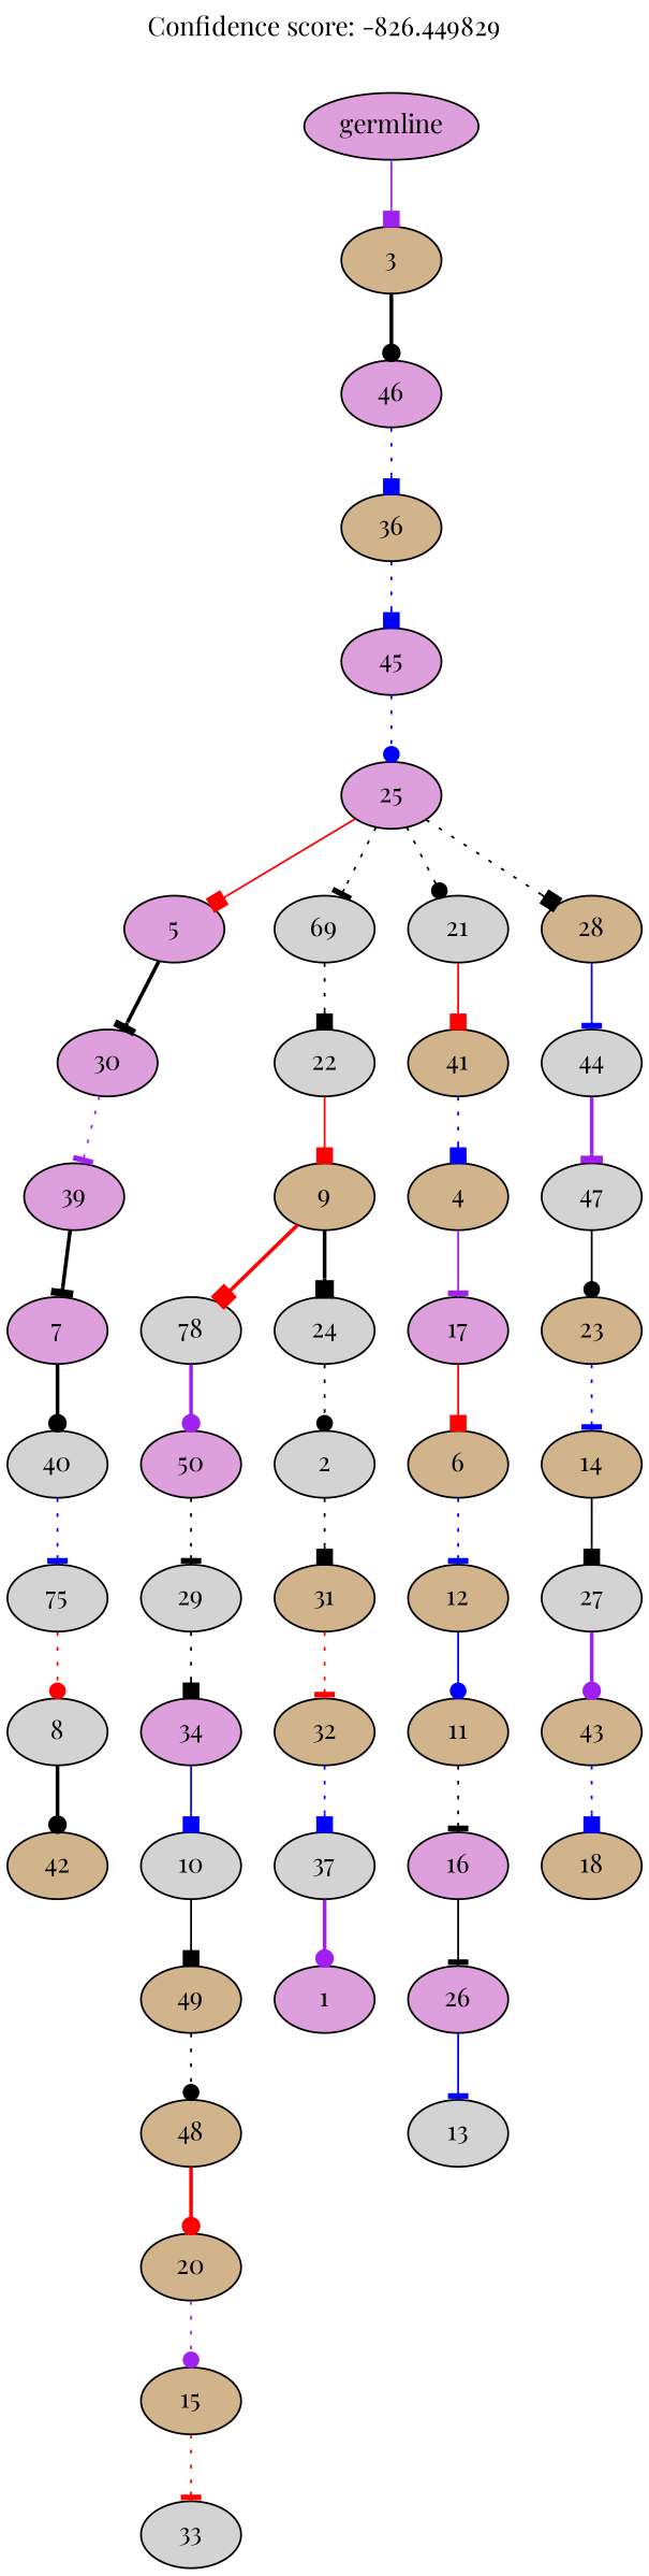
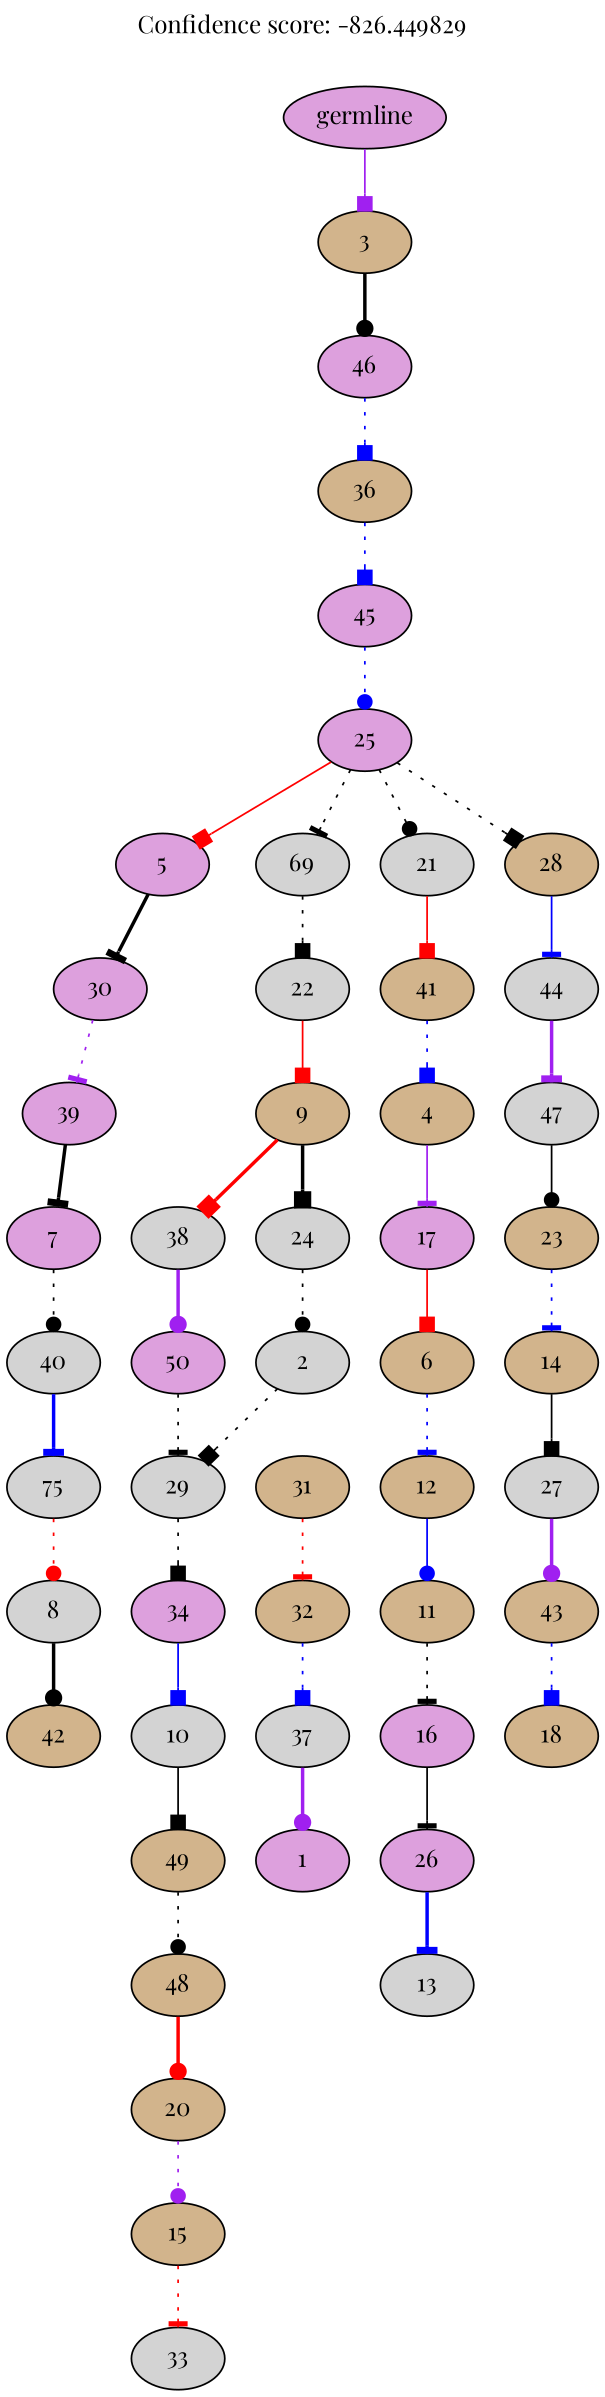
  digraph {
    fontname="Playfair Display"
    label="Confidence score: -826.449829"
    labelloc=t
    node [fillcolor=tan fontname="Playfair Display" style=filled]
    edge [arrowhead=box color=black fontname="Playfair Display" style=dotted]
    n1 [fillcolor=lightgrey label=8]
    n2 [label=42]
    n3 [fillcolor=lightgrey label=75]
    n4 [fillcolor=lightgrey label=40]
    n5 [fillcolor=plum label=7]
    n6 [fillcolor=plum label=39]
    n7 [fillcolor=plum label=30]
    n8 [fillcolor=plum label=5]
    n9 [label=15]
    n10 [fillcolor=lightgrey label=33]
    n11 [label=20]
    n12 [label=48]
    n13 [label=49]
    n14 [fillcolor=lightgrey label=10]
    n15 [fillcolor=plum label=34]
    n16 [fillcolor=lightgrey label=29]
    n17 [fillcolor=plum label=50]
-   n18 [fillcolor=lightgrey label=78]
+   n18 [fillcolor=lightgrey label=38]
    n19 [fillcolor=lightgrey label=37]
    n20 [fillcolor=plum label=1]
    n21 [label=32]
    n22 [label=31]
    n23 [fillcolor=lightgrey label=2]
    n24 [fillcolor=lightgrey label=24]
    n25 [label=9]
    n26 [fillcolor=lightgrey label=22]
    n27 [fillcolor=lightgrey label=69]
    n28 [fillcolor=plum label=26]
    n29 [fillcolor=lightgrey label=13]
    n30 [fillcolor=plum label=16]
    n31 [label=11]
    n32 [label=12]
    n33 [label=6]
    n34 [fillcolor=plum label=17]
    n35 [label=4]
    n36 [label=41]
    n37 [fillcolor=lightgrey label=21]
    n38 [label=43]
    n39 [label=18]
    n40 [fillcolor=lightgrey label=27]
    n41 [label=14]
    n42 [label=23]
    n43 [fillcolor=lightgrey label=47]
    n44 [fillcolor=lightgrey label=44]
    n45 [label=28]
    n46 [fillcolor=plum label=25]
    n47 [fillcolor=plum label=45]
    n48 [label=36]
    n49 [fillcolor=plum label=46]
    n50 [label=3]
    n51 [fillcolor=plum label=germline]
    n1 -> n2 [arrowhead=dot style=bold]
    n3 -> n1 [arrowhead=dot color=red]
-   n4 -> n3 [arrowhead=tee color=blue]
-   n5 -> n4 [arrowhead=dot style=bold]
+   n4 -> n3 [arrowhead=tee color=blue style=bold]
+   n5 -> n4 [arrowhead=dot]
    n6 -> n5 [arrowhead=tee style=bold]
    n7 -> n6 [arrowhead=tee color=purple]
    n8 -> n7 [arrowhead=tee style=bold]
    n9 -> n10 [arrowhead=tee color=red]
    n11 -> n9 [arrowhead=dot color=purple]
    n12 -> n11 [arrowhead=dot color=red style=bold]
    n13 -> n12 [arrowhead=dot]
    n14 -> n13 [style=solid]
    n15 -> n14 [color=blue style=solid]
    n16 -> n15
    n17 -> n16 [arrowhead=tee]
    n18 -> n17 [arrowhead=dot color=purple style=bold]
    n19 -> n20 [arrowhead=dot color=purple style=bold]
    n21 -> n19 [color=blue]
    n22 -> n21 [arrowhead=tee color=red]
-   n23 -> n22
+   n23 -> n16
    n24 -> n23 [arrowhead=dot]
    n25 -> n18 [color=red style=bold]
    n25 -> n24 [style=bold]
    n26 -> n25 [color=red style=solid]
    n27 -> n26
-   n28 -> n29 [arrowhead=tee color=blue style=solid]
+   n28 -> n29 [arrowhead=tee color=blue style=bold]
    n30 -> n28 [arrowhead=tee style=solid]
    n31 -> n30 [arrowhead=tee]
    n32 -> n31 [arrowhead=dot color=blue style=solid]
    n33 -> n32 [arrowhead=tee color=blue]
    n34 -> n33 [color=red style=solid]
    n35 -> n34 [arrowhead=tee color=purple style=solid]
    n36 -> n35 [color=blue]
    n37 -> n36 [color=red style=solid]
    n38 -> n39 [color=blue]
    n40 -> n38 [arrowhead=dot color=purple style=bold]
    n41 -> n40 [style=solid]
    n42 -> n41 [arrowhead=tee color=blue]
    n43 -> n42 [arrowhead=dot style=solid]
    n44 -> n43 [arrowhead=tee color=purple style=bold]
    n45 -> n44 [arrowhead=tee color=blue style=solid]
    n46 -> n8 [color=red style=solid]
    n46 -> n27 [arrowhead=tee]
    n46 -> n37 [arrowhead=dot]
    n46 -> n45
    n47 -> n46 [arrowhead=dot color=blue]
    n48 -> n47 [color=blue]
    n49 -> n48 [color=blue]
    n50 -> n49 [arrowhead=dot style=bold]
    n51 -> n50 [color=purple style=solid]
  }
